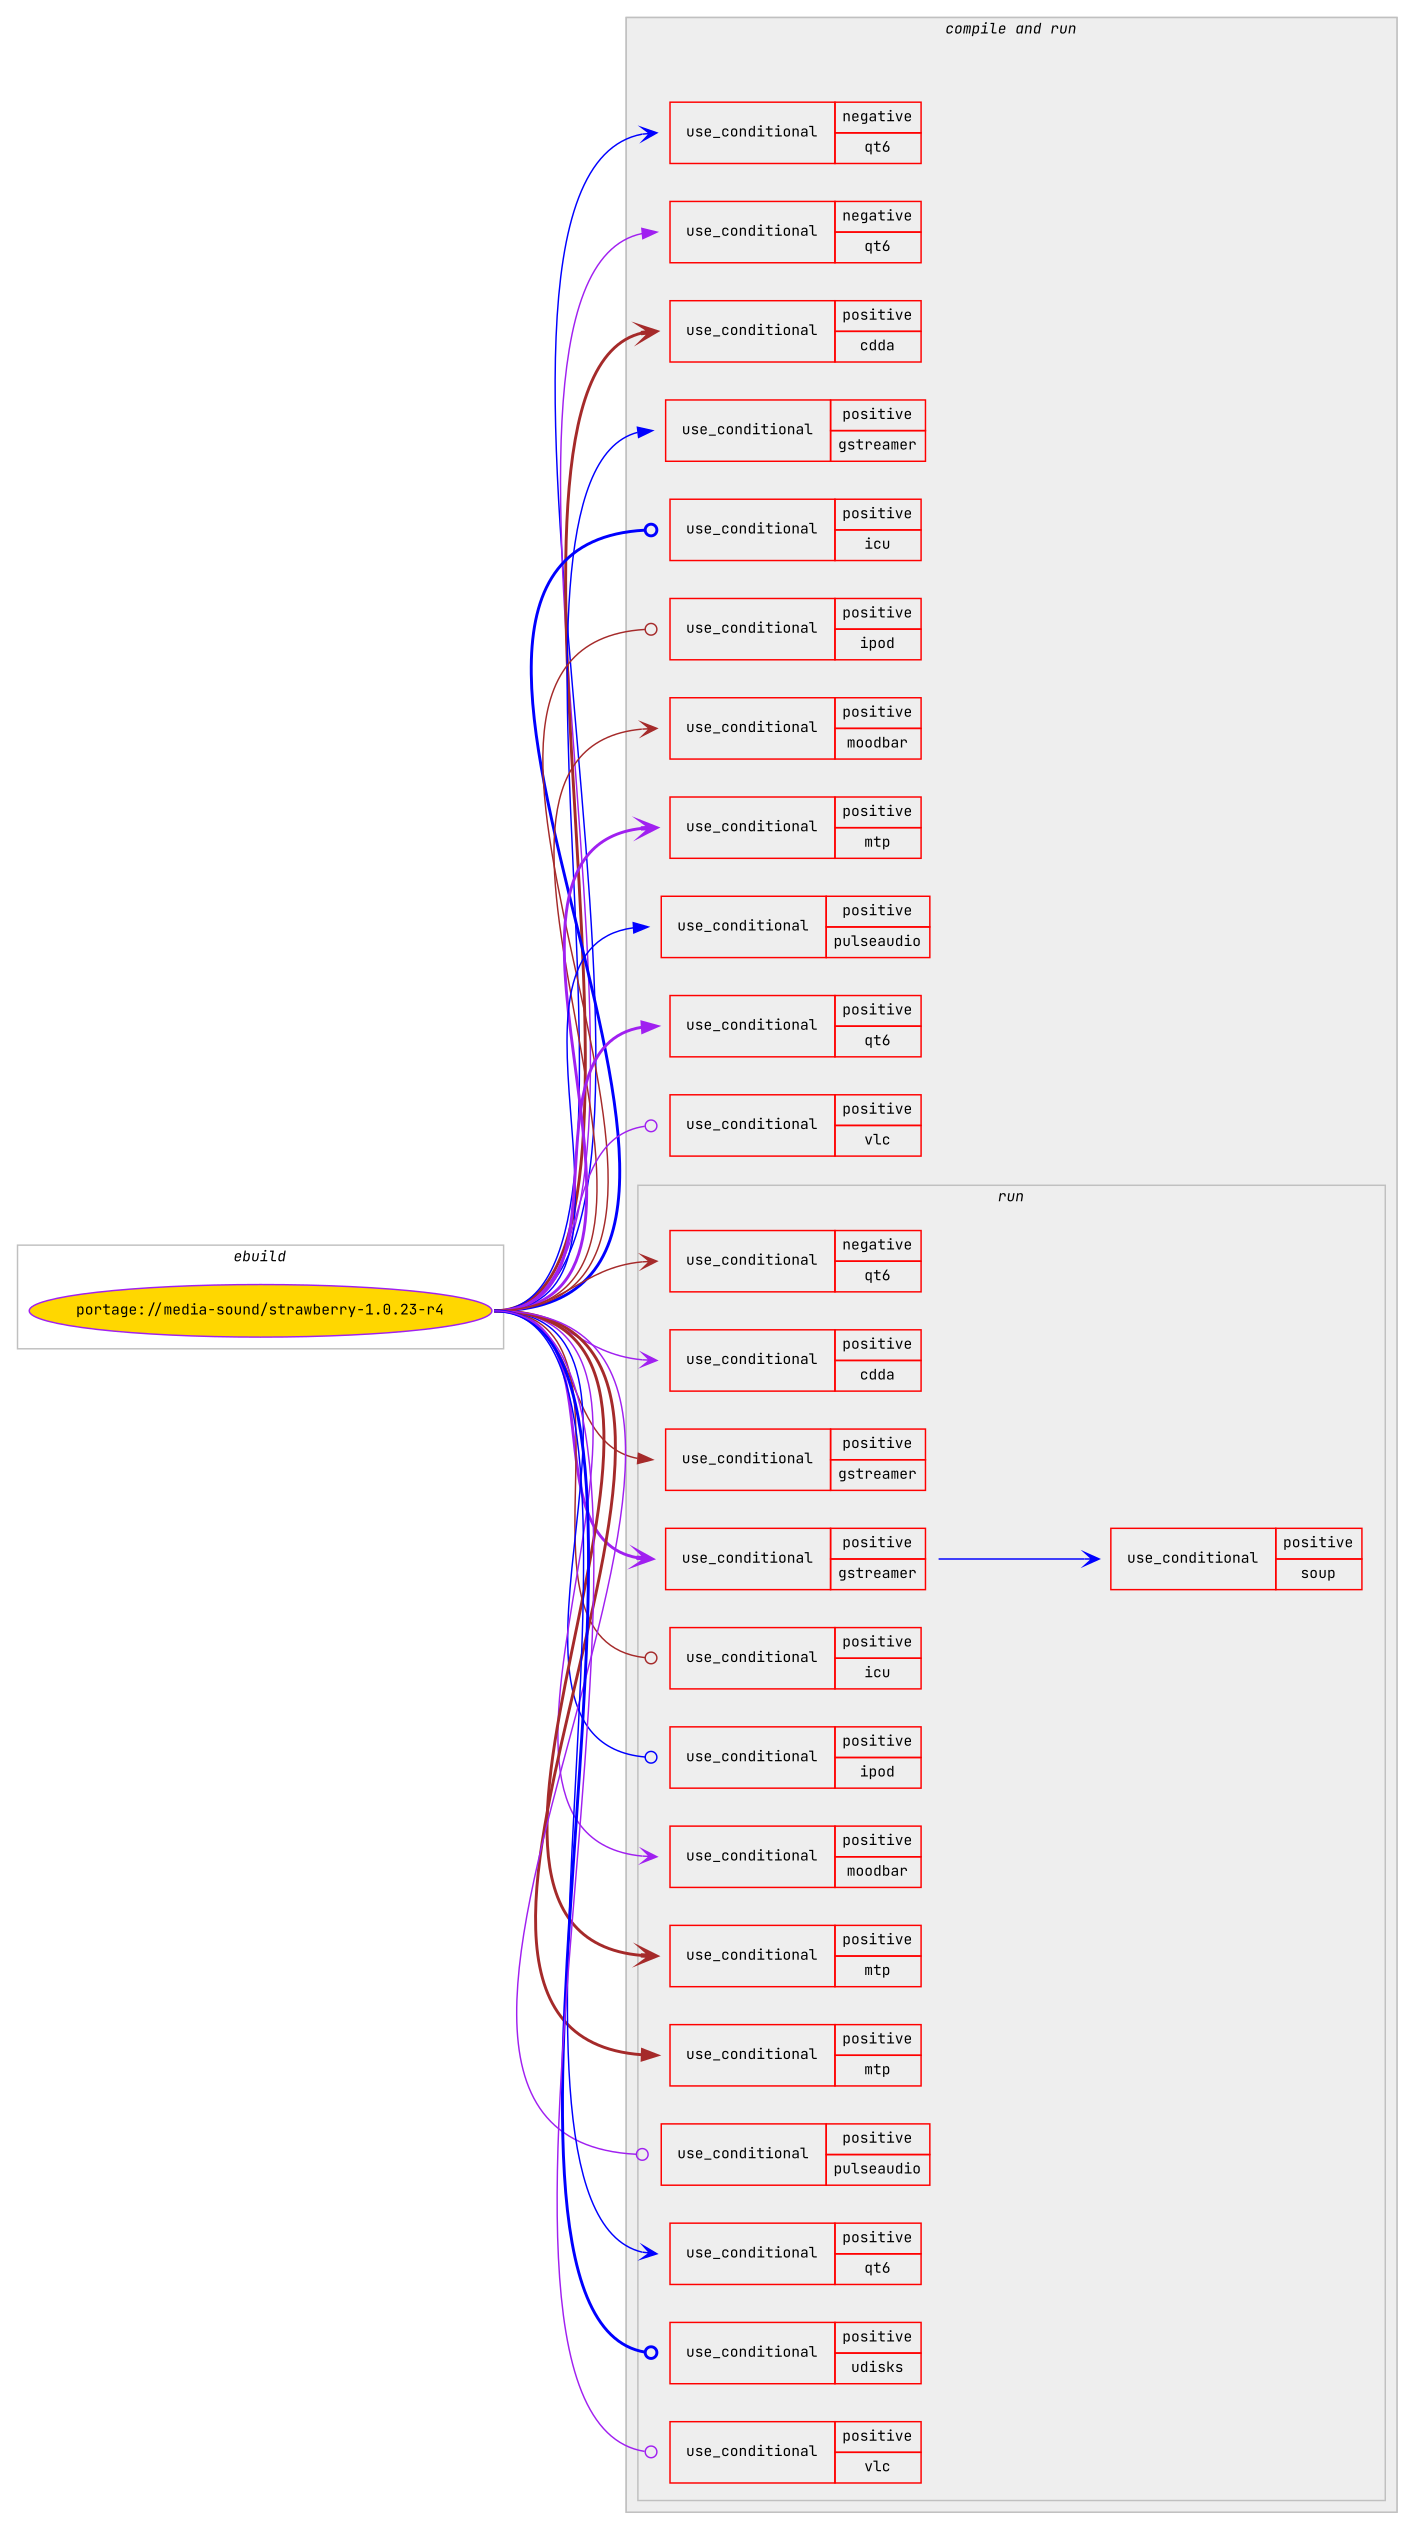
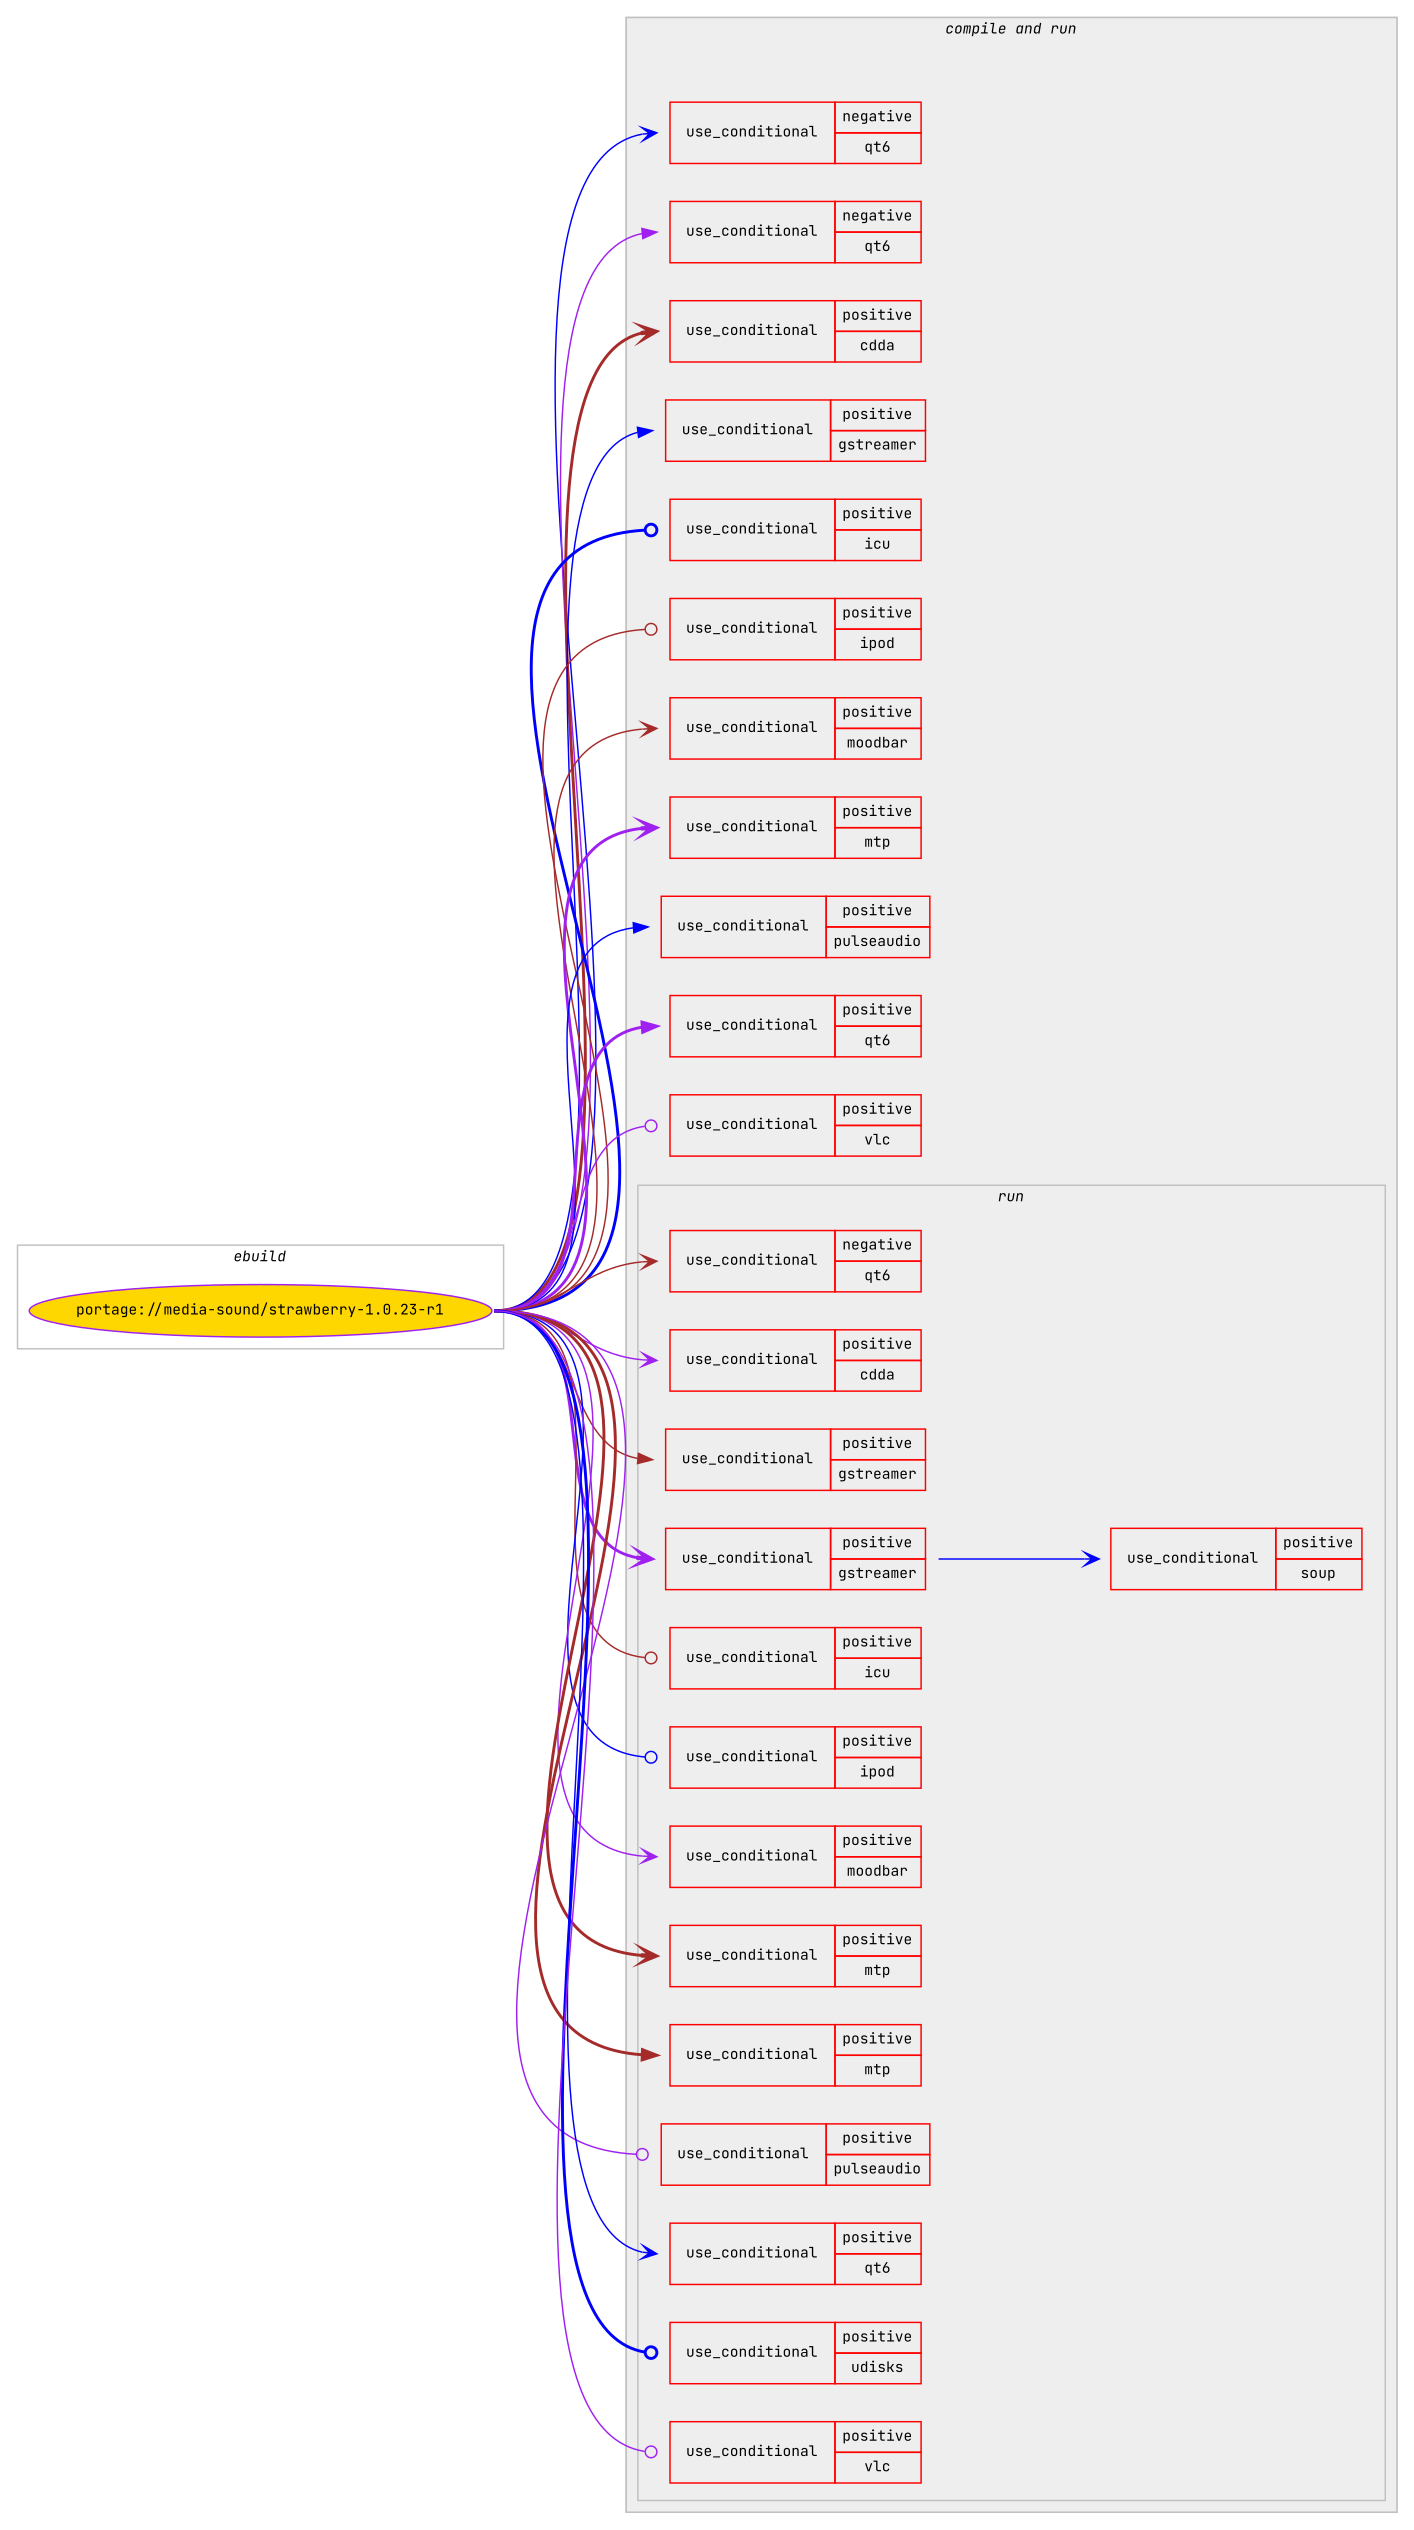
  digraph {
    compound=true
    concentrate=true
    fontname="JetBrains Mono"
    fontsize=10
    newrank=true
    rankdir=LR
    ranksep=1.5
    node [color=red fontname="JetBrains Mono" fontsize=10 shape=none]
    edge [arrowhead=vee headport=w style=solid tailport=e weight=20 color=purple fontname="JetBrains Mono"]
-   n1 [color=purple label="portage://media-sound/strawberry-1.0.23-r4" width=4 style=filled fillcolor=gold shape=""]
+   n1 [color=purple label="portage://media-sound/strawberry-1.0.23-r1" width=4 style=filled fillcolor=gold shape=""]
    n2 [label=<<TABLE BORDER="0" CELLBORDER="1" CELLSPACING="0" CELLPADDING="4"><TR><TD ROWSPAN="3" CELLPADDING="10">use_conditional</TD></TR><TR><TD>negative</TD></TR><TR><TD>qt6</TD></TR></TABLE>>]
    n3 [label=<<TABLE BORDER="0" CELLBORDER="1" CELLSPACING="0" CELLPADDING="4"><TR><TD ROWSPAN="3" CELLPADDING="10">use_conditional</TD></TR><TR><TD>negative</TD></TR><TR><TD>qt6</TD></TR></TABLE>>]
    n4 [label=<<TABLE BORDER="0" CELLBORDER="1" CELLSPACING="0" CELLPADDING="4"><TR><TD ROWSPAN="3" CELLPADDING="10">use_conditional</TD></TR><TR><TD>positive</TD></TR><TR><TD>cdda</TD></TR></TABLE>>]
    n5 [label=<<TABLE BORDER="0" CELLBORDER="1" CELLSPACING="0" CELLPADDING="4"><TR><TD ROWSPAN="3" CELLPADDING="10">use_conditional</TD></TR><TR><TD>positive</TD></TR><TR><TD>gstreamer</TD></TR></TABLE>>]
    n6 [label=<<TABLE BORDER="0" CELLBORDER="1" CELLSPACING="0" CELLPADDING="4"><TR><TD ROWSPAN="3" CELLPADDING="10">use_conditional</TD></TR><TR><TD>positive</TD></TR><TR><TD>icu</TD></TR></TABLE>>]
    n7 [label=<<TABLE BORDER="0" CELLBORDER="1" CELLSPACING="0" CELLPADDING="4"><TR><TD ROWSPAN="3" CELLPADDING="10">use_conditional</TD></TR><TR><TD>positive</TD></TR><TR><TD>ipod</TD></TR></TABLE>>]
    n8 [label=<<TABLE BORDER="0" CELLBORDER="1" CELLSPACING="0" CELLPADDING="4"><TR><TD ROWSPAN="3" CELLPADDING="10">use_conditional</TD></TR><TR><TD>positive</TD></TR><TR><TD>moodbar</TD></TR></TABLE>>]
    n9 [label=<<TABLE BORDER="0" CELLBORDER="1" CELLSPACING="0" CELLPADDING="4"><TR><TD ROWSPAN="3" CELLPADDING="10">use_conditional</TD></TR><TR><TD>positive</TD></TR><TR><TD>mtp</TD></TR></TABLE>>]
    n10 [label=<<TABLE BORDER="0" CELLBORDER="1" CELLSPACING="0" CELLPADDING="4"><TR><TD ROWSPAN="3" CELLPADDING="10">use_conditional</TD></TR><TR><TD>positive</TD></TR><TR><TD>pulseaudio</TD></TR></TABLE>>]
    n11 [label=<<TABLE BORDER="0" CELLBORDER="1" CELLSPACING="0" CELLPADDING="4"><TR><TD ROWSPAN="3" CELLPADDING="10">use_conditional</TD></TR><TR><TD>positive</TD></TR><TR><TD>qt6</TD></TR></TABLE>>]
    n12 [label=<<TABLE BORDER="0" CELLBORDER="1" CELLSPACING="0" CELLPADDING="4"><TR><TD ROWSPAN="3" CELLPADDING="10">use_conditional</TD></TR><TR><TD>positive</TD></TR><TR><TD>vlc</TD></TR></TABLE>>]
    n13 [label=<<TABLE BORDER="0" CELLBORDER="1" CELLSPACING="0" CELLPADDING="4"><TR><TD ROWSPAN="3" CELLPADDING="10">use_conditional</TD></TR><TR><TD>negative</TD></TR><TR><TD>qt6</TD></TR></TABLE>>]
    n14 [label=<<TABLE BORDER="0" CELLBORDER="1" CELLSPACING="0" CELLPADDING="4"><TR><TD ROWSPAN="3" CELLPADDING="10">use_conditional</TD></TR><TR><TD>positive</TD></TR><TR><TD>cdda</TD></TR></TABLE>>]
    n15 [label=<<TABLE BORDER="0" CELLBORDER="1" CELLSPACING="0" CELLPADDING="4"><TR><TD ROWSPAN="3" CELLPADDING="10">use_conditional</TD></TR><TR><TD>positive</TD></TR><TR><TD>gstreamer</TD></TR></TABLE>>]
    n16 [label=<<TABLE BORDER="0" CELLBORDER="1" CELLSPACING="0" CELLPADDING="4"><TR><TD ROWSPAN="3" CELLPADDING="10">use_conditional</TD></TR><TR><TD>positive</TD></TR><TR><TD>soup</TD></TR></TABLE>>]
    n17 [label=<<TABLE BORDER="0" CELLBORDER="1" CELLSPACING="0" CELLPADDING="4"><TR><TD ROWSPAN="3" CELLPADDING="10">use_conditional</TD></TR><TR><TD>positive</TD></TR><TR><TD>gstreamer</TD></TR></TABLE>>]
    n18 [label=<<TABLE BORDER="0" CELLBORDER="1" CELLSPACING="0" CELLPADDING="4"><TR><TD ROWSPAN="3" CELLPADDING="10">use_conditional</TD></TR><TR><TD>positive</TD></TR><TR><TD>icu</TD></TR></TABLE>>]
    n19 [label=<<TABLE BORDER="0" CELLBORDER="1" CELLSPACING="0" CELLPADDING="4"><TR><TD ROWSPAN="3" CELLPADDING="10">use_conditional</TD></TR><TR><TD>positive</TD></TR><TR><TD>ipod</TD></TR></TABLE>>]
    n20 [label=<<TABLE BORDER="0" CELLBORDER="1" CELLSPACING="0" CELLPADDING="4"><TR><TD ROWSPAN="3" CELLPADDING="10">use_conditional</TD></TR><TR><TD>positive</TD></TR><TR><TD>moodbar</TD></TR></TABLE>>]
    n21 [label=<<TABLE BORDER="0" CELLBORDER="1" CELLSPACING="0" CELLPADDING="4"><TR><TD ROWSPAN="3" CELLPADDING="10">use_conditional</TD></TR><TR><TD>positive</TD></TR><TR><TD>mtp</TD></TR></TABLE>>]
    n22 [label=<<TABLE BORDER="0" CELLBORDER="1" CELLSPACING="0" CELLPADDING="4"><TR><TD ROWSPAN="3" CELLPADDING="10">use_conditional</TD></TR><TR><TD>positive</TD></TR><TR><TD>mtp</TD></TR></TABLE>>]
    n23 [label=<<TABLE BORDER="0" CELLBORDER="1" CELLSPACING="0" CELLPADDING="4"><TR><TD ROWSPAN="3" CELLPADDING="10">use_conditional</TD></TR><TR><TD>positive</TD></TR><TR><TD>pulseaudio</TD></TR></TABLE>>]
    n24 [label=<<TABLE BORDER="0" CELLBORDER="1" CELLSPACING="0" CELLPADDING="4"><TR><TD ROWSPAN="3" CELLPADDING="10">use_conditional</TD></TR><TR><TD>positive</TD></TR><TR><TD>qt6</TD></TR></TABLE>>]
    n25 [label=<<TABLE BORDER="0" CELLBORDER="1" CELLSPACING="0" CELLPADDING="4"><TR><TD ROWSPAN="3" CELLPADDING="10">use_conditional</TD></TR><TR><TD>positive</TD></TR><TR><TD>udisks</TD></TR></TABLE>>]
    n26 [label=<<TABLE BORDER="0" CELLBORDER="1" CELLSPACING="0" CELLPADDING="4"><TR><TD ROWSPAN="3" CELLPADDING="10">use_conditional</TD></TR><TR><TD>positive</TD></TR><TR><TD>vlc</TD></TR></TABLE>>]
    subgraph cluster_1 {
      color=gray
      label=<<i>ebuild</i>>
      rank=same
      n1
    }
    subgraph cluster_2 {
      color=gray
      label=<<i>dependencies</i>>
      subgraph cluster_3 {
        color=gray
        fillcolor="#eeeeee"
        label=<<i>compile</i>>
        style=filled
        subgraph sub_4 {
          color=gray
          fillcolor="#eeeeee"
          label=<<i>compile</i>>
          style=filled
          n2
        }
        subgraph sub_5 {
          color=gray
          fillcolor="#eeeeee"
          label=<<i>compile</i>>
          style=filled
          n3
        }
        subgraph sub_6 {
          color=gray
          fillcolor="#eeeeee"
          label=<<i>compile</i>>
          style=filled
          n4
        }
        subgraph sub_7 {
          color=gray
          fillcolor="#eeeeee"
          label=<<i>compile</i>>
          style=filled
          n5
        }
        subgraph sub_8 {
          color=gray
          fillcolor="#eeeeee"
          label=<<i>compile</i>>
          style=filled
          n6
        }
        subgraph sub_9 {
          color=gray
          fillcolor="#eeeeee"
          label=<<i>compile</i>>
          style=filled
          n7
        }
        subgraph sub_10 {
          color=gray
          fillcolor="#eeeeee"
          label=<<i>compile</i>>
          style=filled
          n8
        }
        subgraph sub_11 {
          color=gray
          fillcolor="#eeeeee"
          label=<<i>compile</i>>
          style=filled
          n9
        }
        subgraph sub_12 {
          color=gray
          fillcolor="#eeeeee"
          label=<<i>compile</i>>
          style=filled
          n10
        }
        subgraph sub_13 {
          color=gray
          fillcolor="#eeeeee"
          label=<<i>compile</i>>
          style=filled
          n11
        }
        subgraph sub_14 {
          color=gray
          fillcolor="#eeeeee"
          label=<<i>compile</i>>
          style=filled
          n12
        }
      }
      subgraph cluster_15 {
        color=gray
        fillcolor="#eeeeee"
        label=<<i>compile and run</i>>
        style=filled
      }
      subgraph cluster_16 {
        color=gray
        fillcolor="#eeeeee"
        label=<<i>run</i>>
        style=filled
        subgraph sub_17 {
          color=gray
          fillcolor="#eeeeee"
          label=<<i>run</i>>
          style=filled
          n13
        }
        subgraph sub_18 {
          color=gray
          fillcolor="#eeeeee"
          label=<<i>run</i>>
          style=filled
          n14
        }
        subgraph sub_19 {
          color=gray
          fillcolor="#eeeeee"
          label=<<i>run</i>>
          style=filled
          n15
        }
        subgraph sub_20 {
          color=gray
          fillcolor="#eeeeee"
          label=<<i>run</i>>
          style=filled
          n17
          subgraph sub_21 {
            color=gray
            fillcolor="#eeeeee"
            label=<<i>run</i>>
            style=filled
            n16
          }
        }
        subgraph sub_22 {
          color=gray
          fillcolor="#eeeeee"
          label=<<i>run</i>>
          style=filled
          n18
        }
        subgraph sub_23 {
          color=gray
          fillcolor="#eeeeee"
          label=<<i>run</i>>
          style=filled
          n19
        }
        subgraph sub_24 {
          color=gray
          fillcolor="#eeeeee"
          label=<<i>run</i>>
          style=filled
          n20
        }
        subgraph sub_25 {
          color=gray
          fillcolor="#eeeeee"
          label=<<i>run</i>>
          style=filled
          n21
        }
        subgraph sub_26 {
          color=gray
          fillcolor="#eeeeee"
          label=<<i>run</i>>
          style=filled
          n22
        }
        subgraph sub_27 {
          color=gray
          fillcolor="#eeeeee"
          label=<<i>run</i>>
          style=filled
          n23
        }
        subgraph sub_28 {
          color=gray
          fillcolor="#eeeeee"
          label=<<i>run</i>>
          style=filled
          n24
        }
        subgraph sub_29 {
          color=gray
          fillcolor="#eeeeee"
          label=<<i>run</i>>
          style=filled
          n25
        }
        subgraph sub_30 {
          color=gray
          fillcolor="#eeeeee"
          label=<<i>run</i>>
          style=filled
          n26
        }
      }
    }
    subgraph cluster_31 {
      color=gray
      label=<<i>candidates</i>>
      rank=same
    }
    n1 -> n2 [color=blue]
    n1 -> n3 [arrowhead=normal]
    n1 -> n4 [style=bold color=brown]
    n1 -> n5 [arrowhead=normal color=blue]
    n1 -> n6 [arrowhead=odot style=bold color=blue]
    n1 -> n7 [arrowhead=odot color=brown]
    n1 -> n8 [color=brown]
    n1 -> n9 [style=bold]
    n1 -> n10 [arrowhead=normal color=blue]
    n1 -> n11 [arrowhead=normal style=bold]
    n1 -> n12 [arrowhead=odot]
    n1 -> n13 [color=brown]
    n1 -> n14
    n1 -> n15 [arrowhead=normal color=brown]
    n1 -> n17 [style=bold]
    n1 -> n18 [arrowhead=odot color=brown]
    n1 -> n19 [arrowhead=odot color=blue]
    n1 -> n20
    n1 -> n21 [style=bold color=brown]
    n1 -> n22 [arrowhead=normal style=bold color=brown]
    n1 -> n23 [arrowhead=odot]
    n1 -> n24 [color=blue]
    n1 -> n25 [arrowhead=odot style=bold color=blue]
    n1 -> n26 [arrowhead=odot]
    n17 -> n16 [color=blue]
  }
